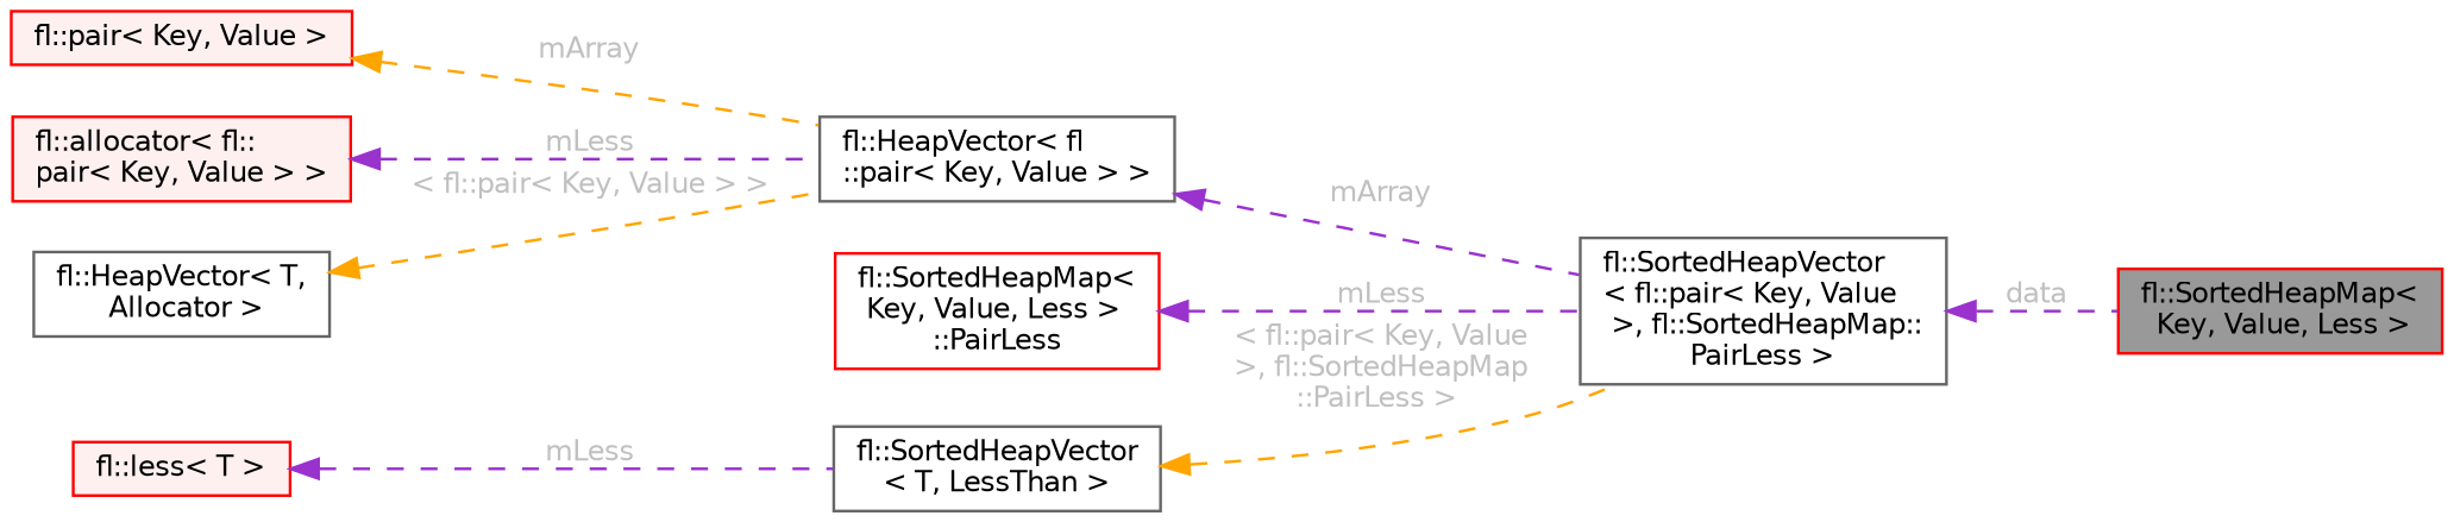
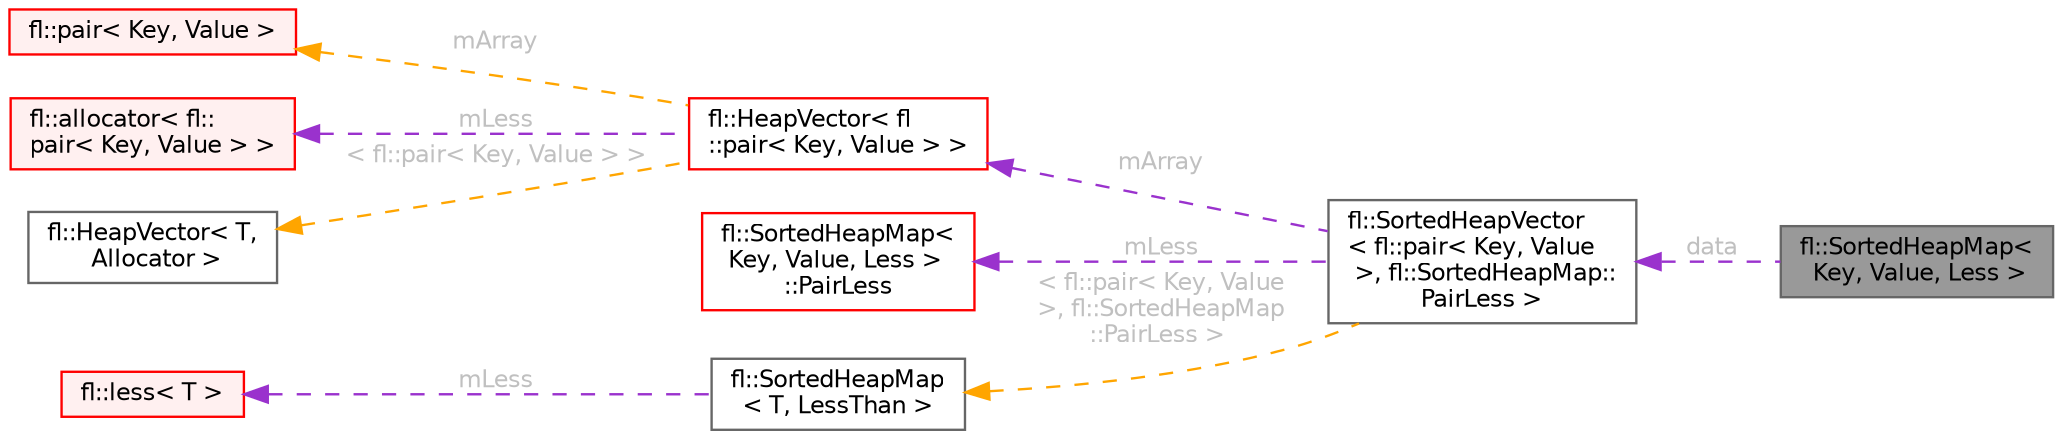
  digraph {
    rankdir=LR
    node [color=gray40 fillcolor=white fontname=Helvetica fontsize=10 shape=box style=filled]
    edge [color=darkorchid3 dir=back fontcolor=grey fontname=Helvetica fontsize=10 labelfontname=Helvetica labelfontsize=10 style=dashed]
-   n1 [color=red fillcolor=grey60 fontcolor=black height=0.2 label="fl::SortedHeapMap\<\l Key, Value, Less \>" width=0.4]
+   n1 [fillcolor=grey60 fontcolor=black height=0.2 label="fl::SortedHeapMap\<\l Key, Value, Less \>" width=0.4]
    n2 [height=0.2 label="fl::SortedHeapVector\l\< fl::pair\< Key, Value\l \>, fl::SortedHeapMap::\lPairLess \>" width=0.4]
-   n3 [height=0.2 label="fl::HeapVector\< fl\l::pair\< Key, Value \> \>" width=0.4]
+   n3 [color=red height=0.2 label="fl::HeapVector\< fl\l::pair\< Key, Value \> \>" width=0.4]
    n4 [color=red fillcolor="#FFF0F0" height=0.2 label="fl::pair\< Key, Value \>" width=0.4]
    n5 [color=red fillcolor="#FFF0F0" height=0.2 label="fl::allocator\< fl::\lpair\< Key, Value \> \>" width=0.4]
    n6 [height=0.2 label="fl::HeapVector\< T,\l Allocator \>" width=0.4]
    n7 [color=red height=0.2 label="fl::SortedHeapMap\<\l Key, Value, Less \>\l::PairLess" width=0.4]
-   n8 [height=0.2 label="fl::SortedHeapVector\l\< T, LessThan \>" width=0.4]
+   n8 [height=0.2 label="fl::SortedHeapMap\l\< T, LessThan \>" width=0.4]
    n9 [color=red fillcolor="#FFF0F0" height=0.2 label="fl::less\< T \>" width=0.4]
    n2 -> n1 [label=" data"]
    n3 -> n2 [label=" mArray"]
    n4 -> n3 [color=orange label=" mArray"]
    n5 -> n3 [label=" mLess"]
    n6 -> n3 [color=orange label=" \< fl::pair\< Key, Value \> \>"]
    n7 -> n2 [label=" mLess"]
    n8 -> n2 [color=orange label=" \< fl::pair\< Key, Value\l \>, fl::SortedHeapMap\l::PairLess \>"]
    n9 -> n8 [label=" mLess"]
  }
